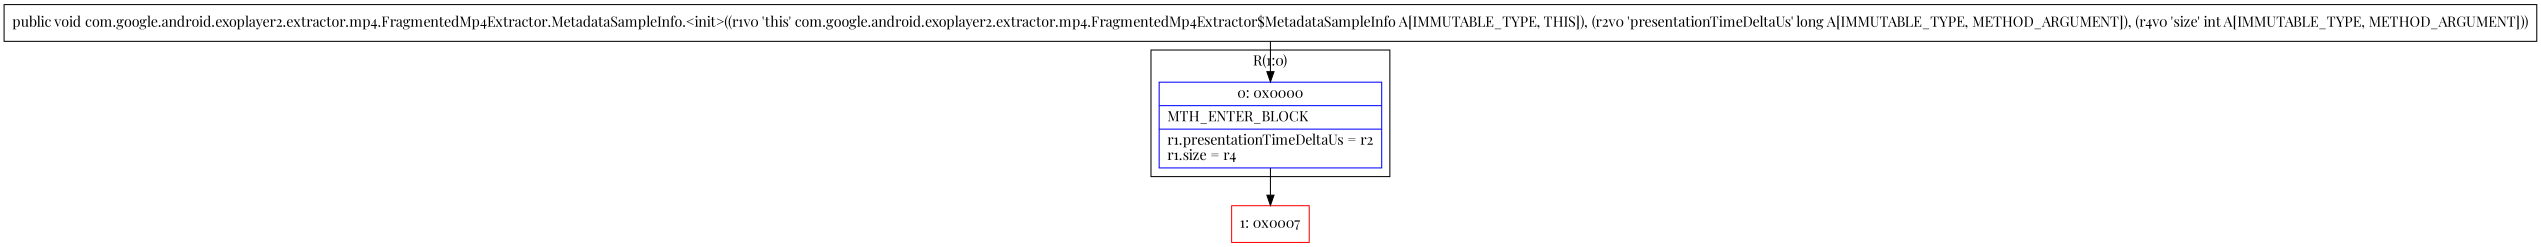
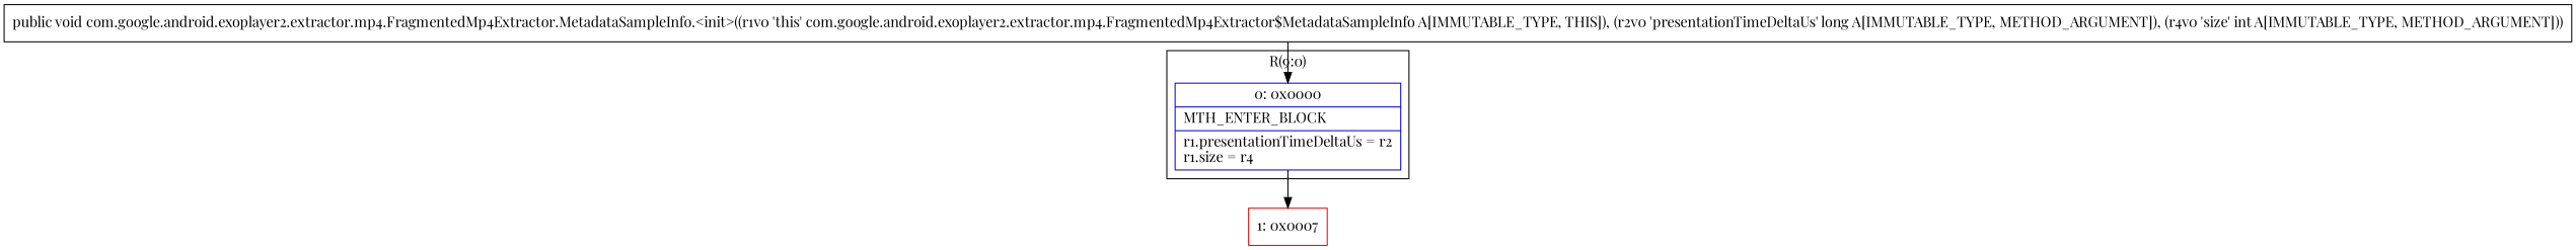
  digraph {
    fontname="Playfair Display"
    node [shape=record fontname="Playfair Display"]
    edge [fontname="Playfair Display"]
    n1 [color=blue label="{0\:\ 0x0000|MTH_ENTER_BLOCK\l|r1.presentationTimeDeltaUs = r2\lr1.size = r4\l}"]
    n2 [color=red label="{1\:\ 0x0007}"]
    n3 [label="{public void com.google.android.exoplayer2.extractor.mp4.FragmentedMp4Extractor.MetadataSampleInfo.\<init\>((r1v0 'this' com.google.android.exoplayer2.extractor.mp4.FragmentedMp4Extractor$MetadataSampleInfo A[IMMUTABLE_TYPE, THIS]), (r2v0 'presentationTimeDeltaUs' long A[IMMUTABLE_TYPE, METHOD_ARGUMENT]), (r4v0 'size' int A[IMMUTABLE_TYPE, METHOD_ARGUMENT])) }"]
    subgraph cluster_1 {
-     label="R(1:0)"
+     label="R(9:0)"
      n1
    }
    n1 -> n2
    n3 -> n1
  }
